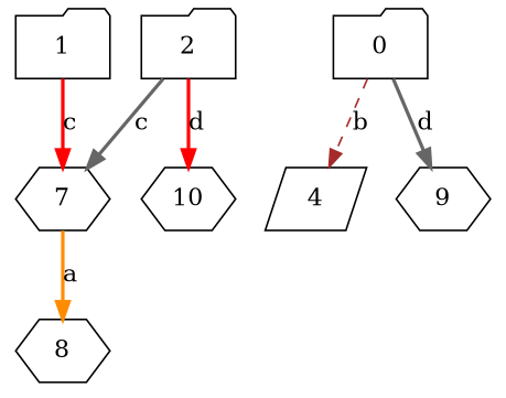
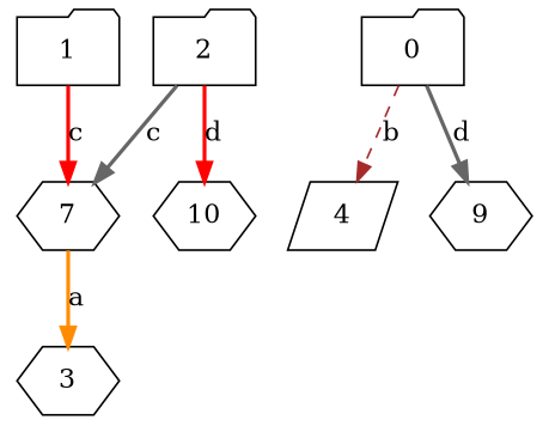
  strict digraph {
    node [shape=hexagon]
    edge [color=red style=bold]
    7
    1 [shape=folder]
-   3 [label=8]
+   3
    2 [shape=folder]
    10
    4 [shape=parallelogram]
    0 [shape=folder]
    9
    7 -> 3 [color=darkorange label=a]
    1 -> 7 [label=c]
    2 -> 7 [color=gray40 label=c]
    2 -> 10 [label=d]
    0 -> 4 [color=brown label=b style=dashed]
    0 -> 9 [color=gray40 label=d]
  }
